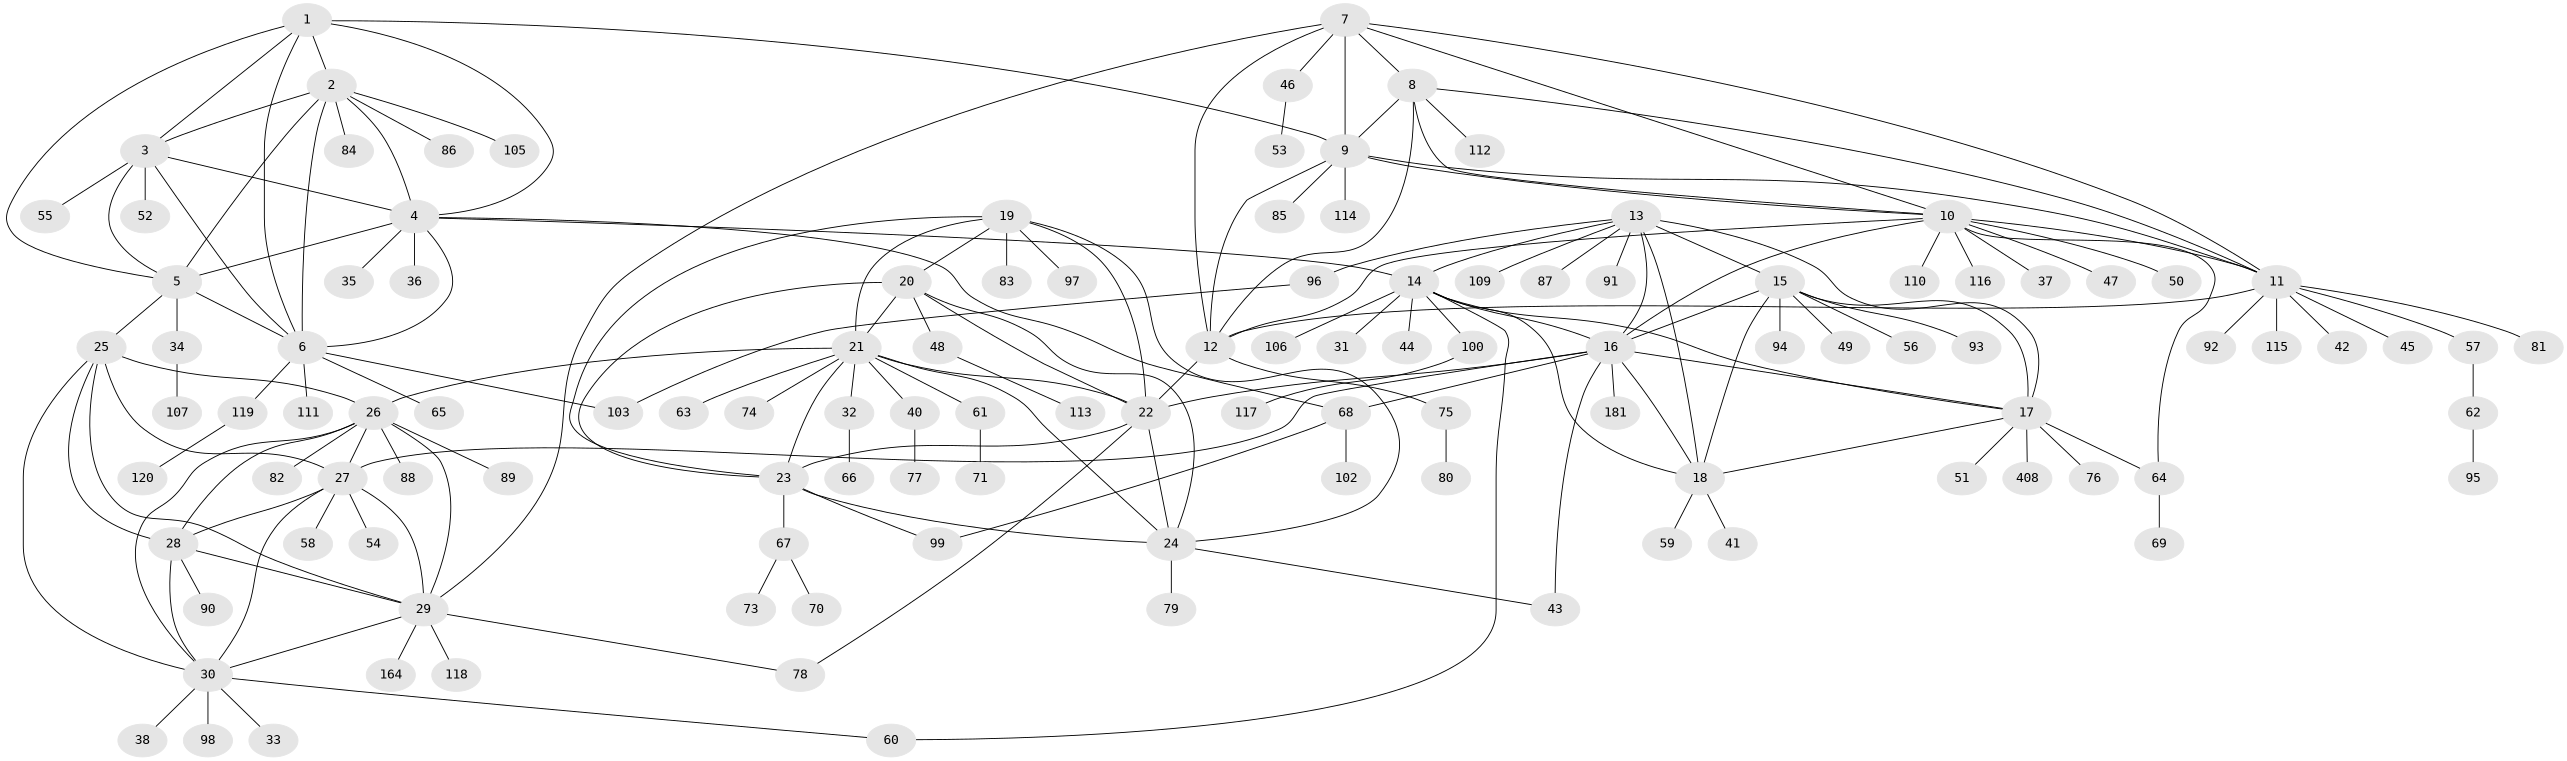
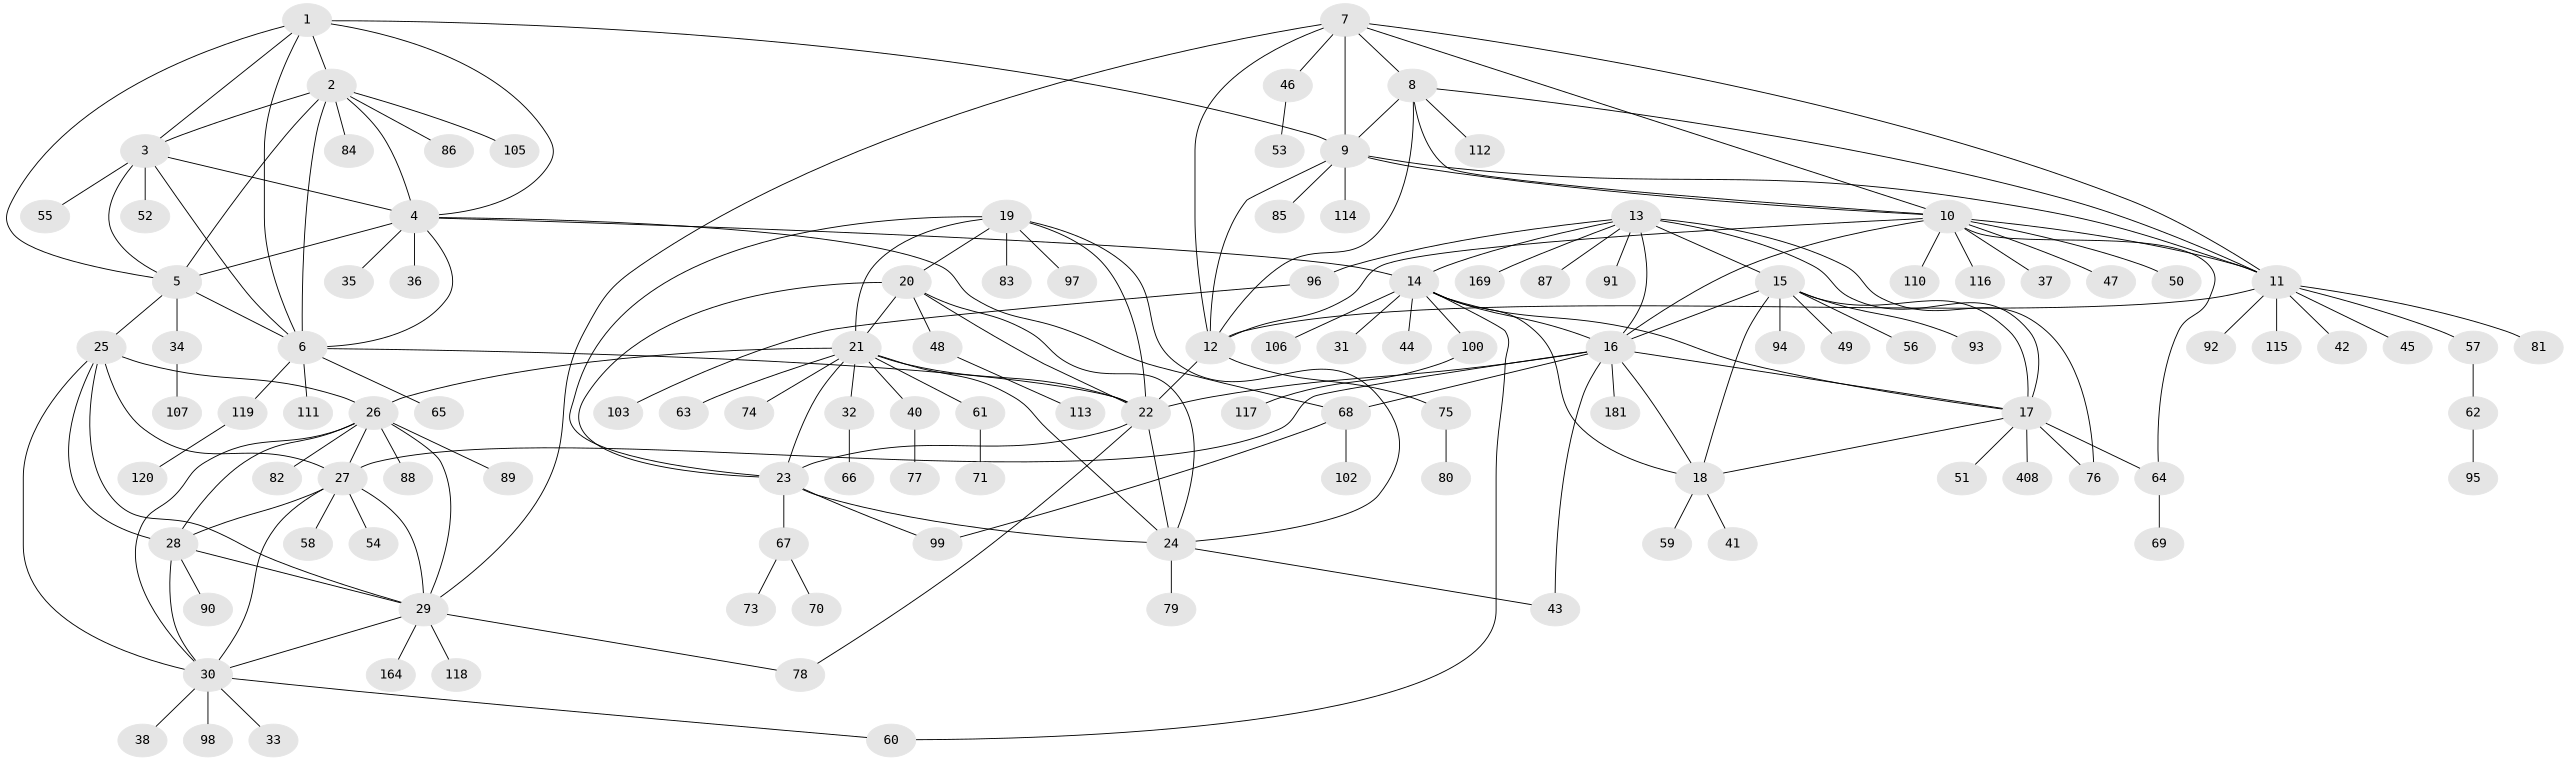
  graph {
    fontname="DejaVu Sans Mono"
    node [color=gray90 fontname="DejaVu Sans Mono" style=filled]
    edge [fontname="DejaVu Sans Mono"]
    1
    2
    3
    4
    5
    6
    9
    84
    86
    105
    52
    55
    14
    35
    36
    68
    25
    34
    22
    65
    111
    119
    10
    11
    12
    85
    114
    16
    17
    18
    31
    44
    60
    100
    106
    99
    102
    29
    27
    26
    28
    30
    107
    23
    24
    78
    120
    7
    8
    46
    112
    37
    47
    50
    64
    110
    116
    42
    45
    57
    81
    92
    115
    75
    n65 [label=164]
    118
    53
    43
    n69 [label=181]
    69
    62
    80
    13
    15
    87
    91
    96
-   109
+   109 [label=169]
    49
    56
    93
    94
    51
    76
    n85 [label=408]
    41
    59
    103
    117
    54
    58
    19
    20
    21
    83
    97
    48
    32
    40
    61
    63
    74
    67
    79
    113
    82
    88
    89
    66
    77
    71
    70
    73
    90
    33
    38
    98
    95
    1 -- 2
    1 -- 3
    1 -- 4
    1 -- 5
    1 -- 6
    1 -- 9
    2 -- 3
    2 -- 4
    2 -- 5
    2 -- 6
    2 -- 84
    2 -- 86
    2 -- 105
    3 -- 4
    3 -- 5
    3 -- 6
    3 -- 52
    3 -- 55
    4 -- 5
    4 -- 6
    4 -- 14
    4 -- 35
    4 -- 36
    4 -- 68
    5 -- 6
    5 -- 25
    5 -- 34
-   6 -- 103
+   6 -- 22
    6 -- 65
    6 -- 111
    6 -- 119
    9 -- 10
    9 -- 11
    9 -- 12
    9 -- 85
    9 -- 114
    14 -- 16
    14 -- 17
    14 -- 18
    14 -- 31
    14 -- 44
    14 -- 60
    14 -- 100
    14 -- 106
    68 -- 99
    68 -- 102
    25 -- 29
    25 -- 27
    25 -- 26
    25 -- 28
    25 -- 30
    34 -- 107
    22 -- 23
    22 -- 24
    22 -- 78
    119 -- 120
    10 -- 11
    10 -- 12
    10 -- 16
    10 -- 37
    10 -- 47
    10 -- 50
    10 -- 64
    10 -- 110
    10 -- 116
    11 -- 12
    11 -- 42
    11 -- 45
    11 -- 57
    11 -- 81
    11 -- 92
    11 -- 115
    12 -- 22
    12 -- 75
    16 -- 68
    16 -- 22
    16 -- 17
    16 -- 18
    16 -- 27
    16 -- 43
    16 -- n69
    17 -- 18
    17 -- 64
    17 -- 51
    17 -- 76
    17 -- n85
    18 -- 41
    18 -- 59
    100 -- 117
    29 -- 30
    29 -- 78
    29 -- n65
    29 -- 118
    27 -- 29
    27 -- 28
    27 -- 30
    27 -- 54
    27 -- 58
    26 -- 29
    26 -- 27
    26 -- 28
    26 -- 30
    26 -- 82
    26 -- 88
    26 -- 89
    28 -- 29
    28 -- 30
    28 -- 90
    30 -- 60
    30 -- 33
    30 -- 38
    30 -- 98
    23 -- 99
    23 -- 24
    23 -- 67
    24 -- 43
    24 -- 79
    7 -- 9
    7 -- 10
    7 -- 11
    7 -- 12
    7 -- 29
    7 -- 8
    7 -- 46
    8 -- 9
    8 -- 10
    8 -- 11
    8 -- 12
    8 -- 112
    46 -- 53
    64 -- 69
    57 -- 62
    75 -- 80
    62 -- 95
    13 -- 14
    13 -- 16
    13 -- 17
-   13 -- 18
+   13 -- 76
    13 -- 15
    13 -- 87
    13 -- 91
    13 -- 96
    13 -- 109
    15 -- 16
    15 -- 17
    15 -- 18
    15 -- 49
    15 -- 56
    15 -- 93
    15 -- 94
    96 -- 103
    19 -- 22
    19 -- 23
    19 -- 24
    19 -- 20
    19 -- 21
    19 -- 83
    19 -- 97
    20 -- 22
    20 -- 23
    20 -- 24
    20 -- 21
    20 -- 48
    21 -- 22
    21 -- 26
    21 -- 23
    21 -- 24
    21 -- 32
    21 -- 40
    21 -- 61
    21 -- 63
    21 -- 74
    48 -- 113
    32 -- 66
    40 -- 77
    61 -- 71
    67 -- 70
    67 -- 73
  }
